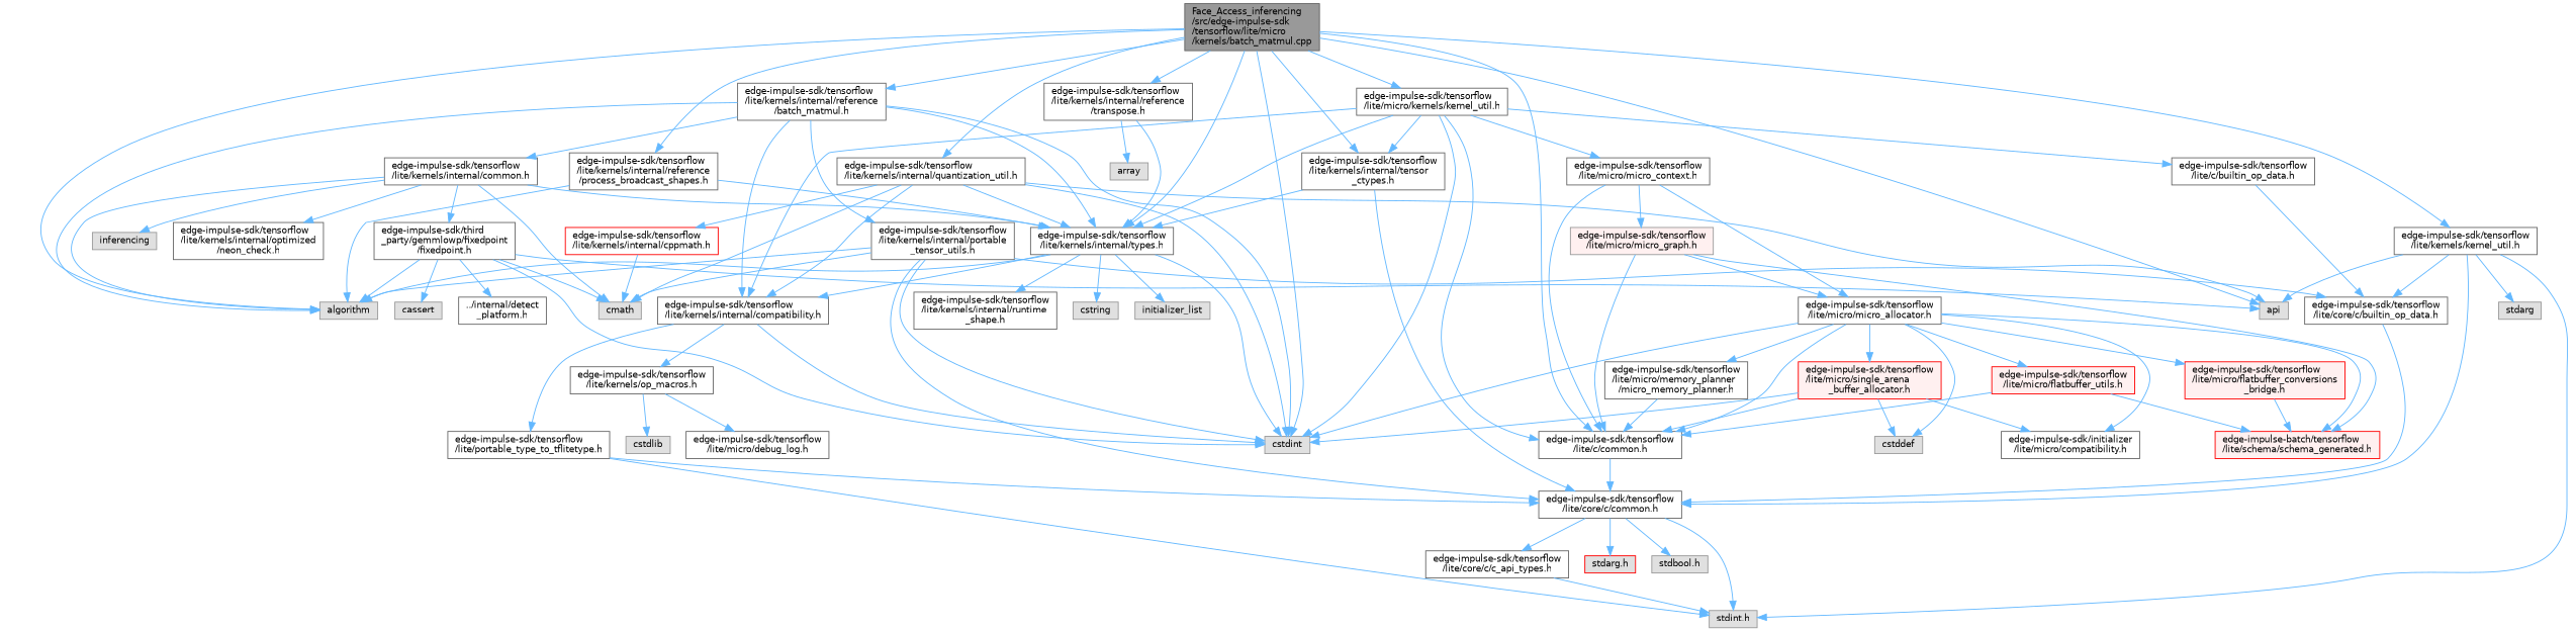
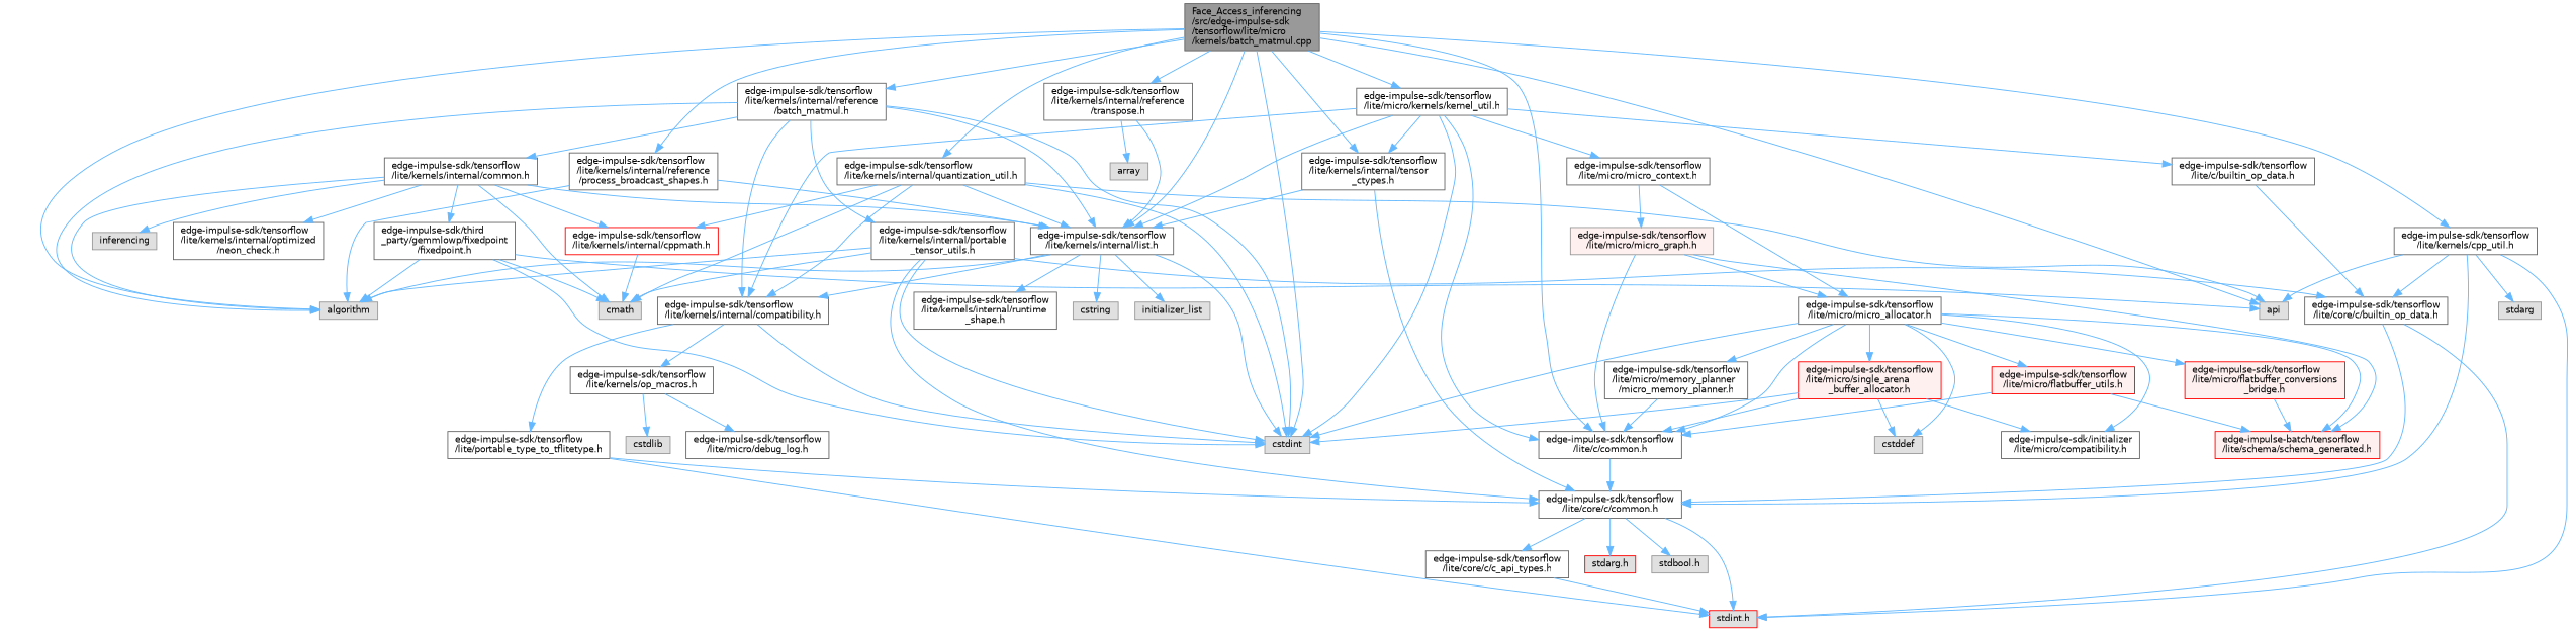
  digraph {
    node [color=grey40 fillcolor=white fontname=Helvetica fontsize=10 shape=box style=filled]
    edge [color=steelblue1 fontname=Helvetica fontsize=10 labelfontname=Helvetica labelfontsize=10 style=solid]
    n1 [color=gray40 fillcolor=grey60 fontcolor=black height=0.2 label="Face_Access_inferencing\l/src/edge-impulse-sdk\l/tensorflow/lite/micro\l/kernels/batch_matmul.cpp" width=0.4]
    n2 [height=0.2 label="edge-impulse-sdk/tensorflow\l/lite/kernels/internal/reference\l/batch_matmul.h" width=0.4]
    n3 [color=grey60 fillcolor="#E0E0E0" height=0.2 label=algorithm width=0.4]
    n4 [color=grey60 fillcolor="#E0E0E0" height=0.2 label=cstdint width=0.4]
    n5 [color=grey60 fillcolor="#E0E0E0" height=0.2 label=api width=0.4]
-   n6 [height=0.2 label="edge-impulse-sdk/tensorflow\l/lite/kernels/internal/types.h" width=0.4]
+   n6 [height=0.2 label="edge-impulse-sdk/tensorflow\l/lite/kernels/internal/list.h" width=0.4]
    n7 [height=0.2 label="edge-impulse-sdk/tensorflow\l/lite/c/common.h" width=0.4]
    n8 [height=0.2 label="edge-impulse-sdk/tensorflow\l/lite/kernels/internal/quantization_util.h" width=0.4]
    n9 [height=0.2 label="edge-impulse-sdk/tensorflow\l/lite/kernels/internal/reference\l/process_broadcast_shapes.h" width=0.4]
    n10 [height=0.2 label="edge-impulse-sdk/tensorflow\l/lite/kernels/internal/reference\l/transpose.h" width=0.4]
    n11 [height=0.2 label="edge-impulse-sdk/tensorflow\l/lite/kernels/internal/tensor\l_ctypes.h" width=0.4]
-   n12 [height=0.2 label="edge-impulse-sdk/tensorflow\l/lite/kernels/kernel_util.h" width=0.4]
+   n12 [height=0.2 label="edge-impulse-sdk/tensorflow\l/lite/kernels/cpp_util.h" width=0.4]
    n13 [height=0.2 label="edge-impulse-sdk/tensorflow\l/lite/micro/kernels/kernel_util.h" width=0.4]
    n14 [height=0.2 label="edge-impulse-sdk/tensorflow\l/lite/kernels/internal/common.h" width=0.4]
    n15 [height=0.2 label="edge-impulse-sdk/tensorflow\l/lite/kernels/internal/compatibility.h" width=0.4]
    n16 [height=0.2 label="edge-impulse-sdk/tensorflow\l/lite/kernels/internal/portable\l_tensor_utils.h" width=0.4]
    n17 [color=grey60 fillcolor="#E0E0E0" height=0.2 label=cstring width=0.4]
    n18 [color=grey60 fillcolor="#E0E0E0" height=0.2 label=initializer_list width=0.4]
    n19 [height=0.2 label="edge-impulse-sdk/tensorflow\l/lite/kernels/internal/runtime\l_shape.h" width=0.4]
    n20 [height=0.2 label="edge-impulse-sdk/tensorflow\l/lite/core/c/common.h" width=0.4]
    n21 [color=grey60 fillcolor="#E0E0E0" height=0.2 label=cmath width=0.4]
    n22 [color=red height=0.2 label="edge-impulse-sdk/tensorflow\l/lite/kernels/internal/cppmath.h" width=0.4]
    n23 [color=grey60 fillcolor="#E0E0E0" height=0.2 label=array width=0.4]
-   n24 [color=grey60 fillcolor="#E0E0E0" height=0.2 label="stdint.h" width=0.4]
+   n24 [color=red fillcolor="#E0E0E0" height=0.2 label="stdint.h" width=0.4]
    n25 [height=0.2 label="edge-impulse-sdk/tensorflow\l/lite/core/c/builtin_op_data.h" width=0.4]
    n26 [color=grey60 fillcolor="#E0E0E0" height=0.2 label=stdarg width=0.4]
    n27 [height=0.2 label="edge-impulse-sdk/tensorflow\l/lite/c/builtin_op_data.h" width=0.4]
    n28 [height=0.2 label="edge-impulse-sdk/tensorflow\l/lite/micro/micro_context.h" width=0.4]
    n29 [color=grey60 fillcolor="#E0E0E0" height=0.2 label=inferencing width=0.4]
    n30 [height=0.2 label="edge-impulse-sdk/third\l_party/gemmlowp/fixedpoint\l/fixedpoint.h" width=0.4]
    n31 [height=0.2 label="edge-impulse-sdk/tensorflow\l/lite/kernels/internal/optimized\l/neon_check.h" width=0.4]
    n32 [height=0.2 label="edge-impulse-sdk/tensorflow\l/lite/portable_type_to_tflitetype.h" width=0.4]
    n33 [height=0.2 label="edge-impulse-sdk/tensorflow\l/lite/kernels/op_macros.h" width=0.4]
-   n34 [color=grey60 fillcolor="#E0E0E0" height=0.2 label=cassert width=0.4]
-   n35 [height=0.2 label="../internal/detect\l_platform.h" width=0.4]
    n36 [height=0.2 label="edge-impulse-sdk/tensorflow\l/lite/micro/debug_log.h" width=0.4]
    n37 [color=grey60 fillcolor="#E0E0E0" height=0.2 label=cstdlib width=0.4]
    n38 [color=red fillcolor="#E0E0E0" height=0.2 label="stdarg.h" width=0.4]
    n39 [color=grey60 fillcolor="#E0E0E0" height=0.2 label="stdbool.h" width=0.4]
    n40 [height=0.2 label="edge-impulse-sdk/tensorflow\l/lite/core/c/c_api_types.h" width=0.4]
    n41 [height=0.2 label="edge-impulse-sdk/tensorflow\l/lite/micro/micro_allocator.h" width=0.4]
    n42 [color=grey60 fillcolor="#FFF0F0" height=0.2 label="edge-impulse-sdk/tensorflow\l/lite/micro/micro_graph.h" width=0.4]
    n43 [color=grey60 fillcolor="#E0E0E0" height=0.2 label=cstddef width=0.4]
    n44 [color=red fillcolor="#FFF0F0" height=0.2 label="edge-impulse-sdk/tensorflow\l/lite/micro/single_arena\l_buffer_allocator.h" width=0.4]
    n45 [height=0.2 label="edge-impulse-sdk/initializer\l/lite/micro/compatibility.h" width=0.4]
    n46 [color=red fillcolor="#FFF0F0" height=0.2 label="edge-impulse-sdk/tensorflow\l/lite/micro/flatbuffer_utils.h" width=0.4]
    n47 [color=red fillcolor="#FFF0F0" height=0.2 label="edge-impulse-batch/tensorflow\l/lite/schema/schema_generated.h" width=0.4]
    n48 [height=0.2 label="edge-impulse-sdk/tensorflow\l/lite/micro/memory_planner\l/micro_memory_planner.h" width=0.4]
    n49 [color=red fillcolor="#FFF0F0" height=0.2 label="edge-impulse-sdk/tensorflow\l/lite/micro/flatbuffer_conversions\l_bridge.h" width=0.4]
    n1 -> n2
    n1 -> n3
    n1 -> n4
    n1 -> n5
    n1 -> n6
    n1 -> n7
    n1 -> n8
    n1 -> n9
    n1 -> n10
    n1 -> n11
    n1 -> n12
    n1 -> n13
    n2 -> n3
    n2 -> n4
    n2 -> n6
    n2 -> n14
    n2 -> n15
    n2 -> n16
    n6 -> n3
    n6 -> n4
    n6 -> n15
    n6 -> n17
    n6 -> n18
    n6 -> n19
    n7 -> n20
    n8 -> n4
    n8 -> n5
    n8 -> n6
    n8 -> n15
    n8 -> n21
    n8 -> n22
    n9 -> n3
    n9 -> n6
    n10 -> n6
    n10 -> n23
    n11 -> n6
    n11 -> n20
    n12 -> n5
    n12 -> n20
    n12 -> n24
    n12 -> n25
    n12 -> n26
    n13 -> n4
    n13 -> n6
    n13 -> n7
    n13 -> n11
    n13 -> n15
    n13 -> n27
    n13 -> n28
    n14 -> n3
    n14 -> n6
    n14 -> n21
+   n14 -> n22
    n14 -> n29
    n14 -> n30
    n14 -> n31
    n15 -> n4
    n15 -> n32
    n15 -> n33
    n16 -> n3
    n16 -> n4
    n16 -> n20
    n16 -> n21
    n16 -> n25
    n20 -> n24
    n20 -> n38
    n20 -> n39
    n20 -> n40
    n22 -> n21
    n25 -> n20
+   n25 -> n24
    n27 -> n25
-   n28 -> n7
    n28 -> n41
    n28 -> n42
    n30 -> n3
    n30 -> n4
    n30 -> n5
    n30 -> n21
-   n30 -> n34
-   n30 -> n35
    n32 -> n20
    n32 -> n24
    n33 -> n36
    n33 -> n37
    n40 -> n24
    n41 -> n4
    n41 -> n7
    n41 -> n43
    n41 -> n44
    n41 -> n45
    n41 -> n46
    n41 -> n47
    n41 -> n48
    n41 -> n49
    n42 -> n7
    n42 -> n41
    n42 -> n47
    n44 -> n4
    n44 -> n7
    n44 -> n43
    n44 -> n45
    n46 -> n7
    n46 -> n47
    n48 -> n7
    n49 -> n47
  }
